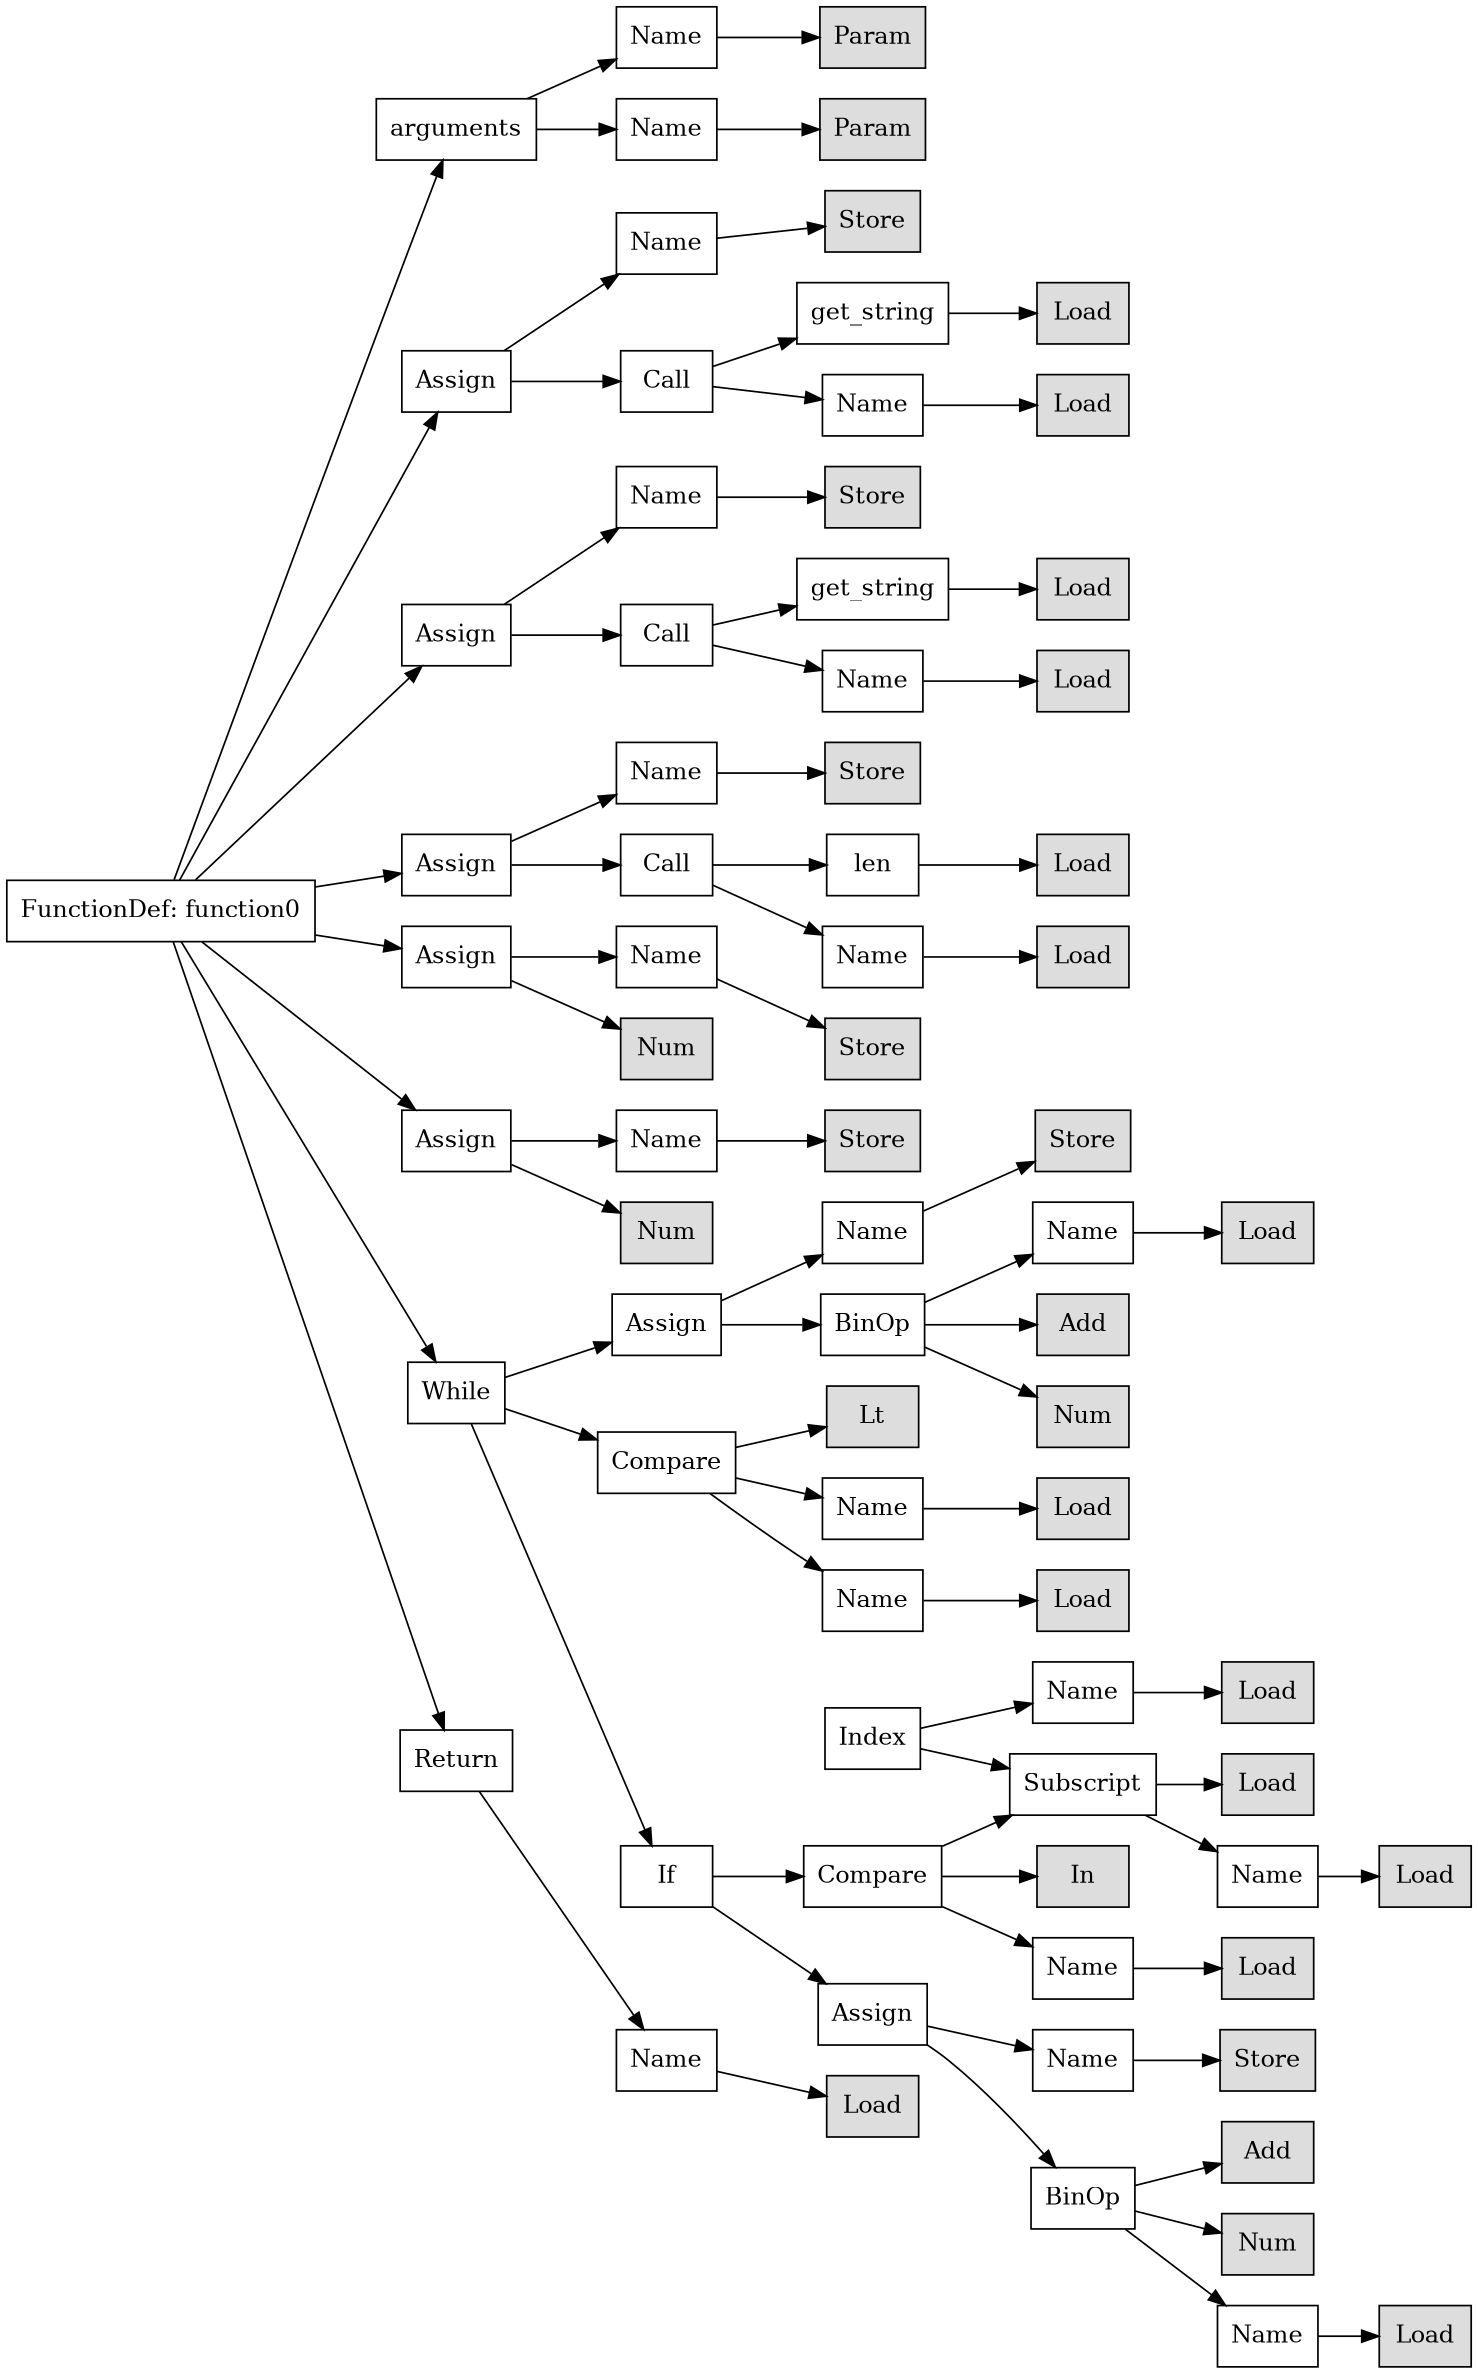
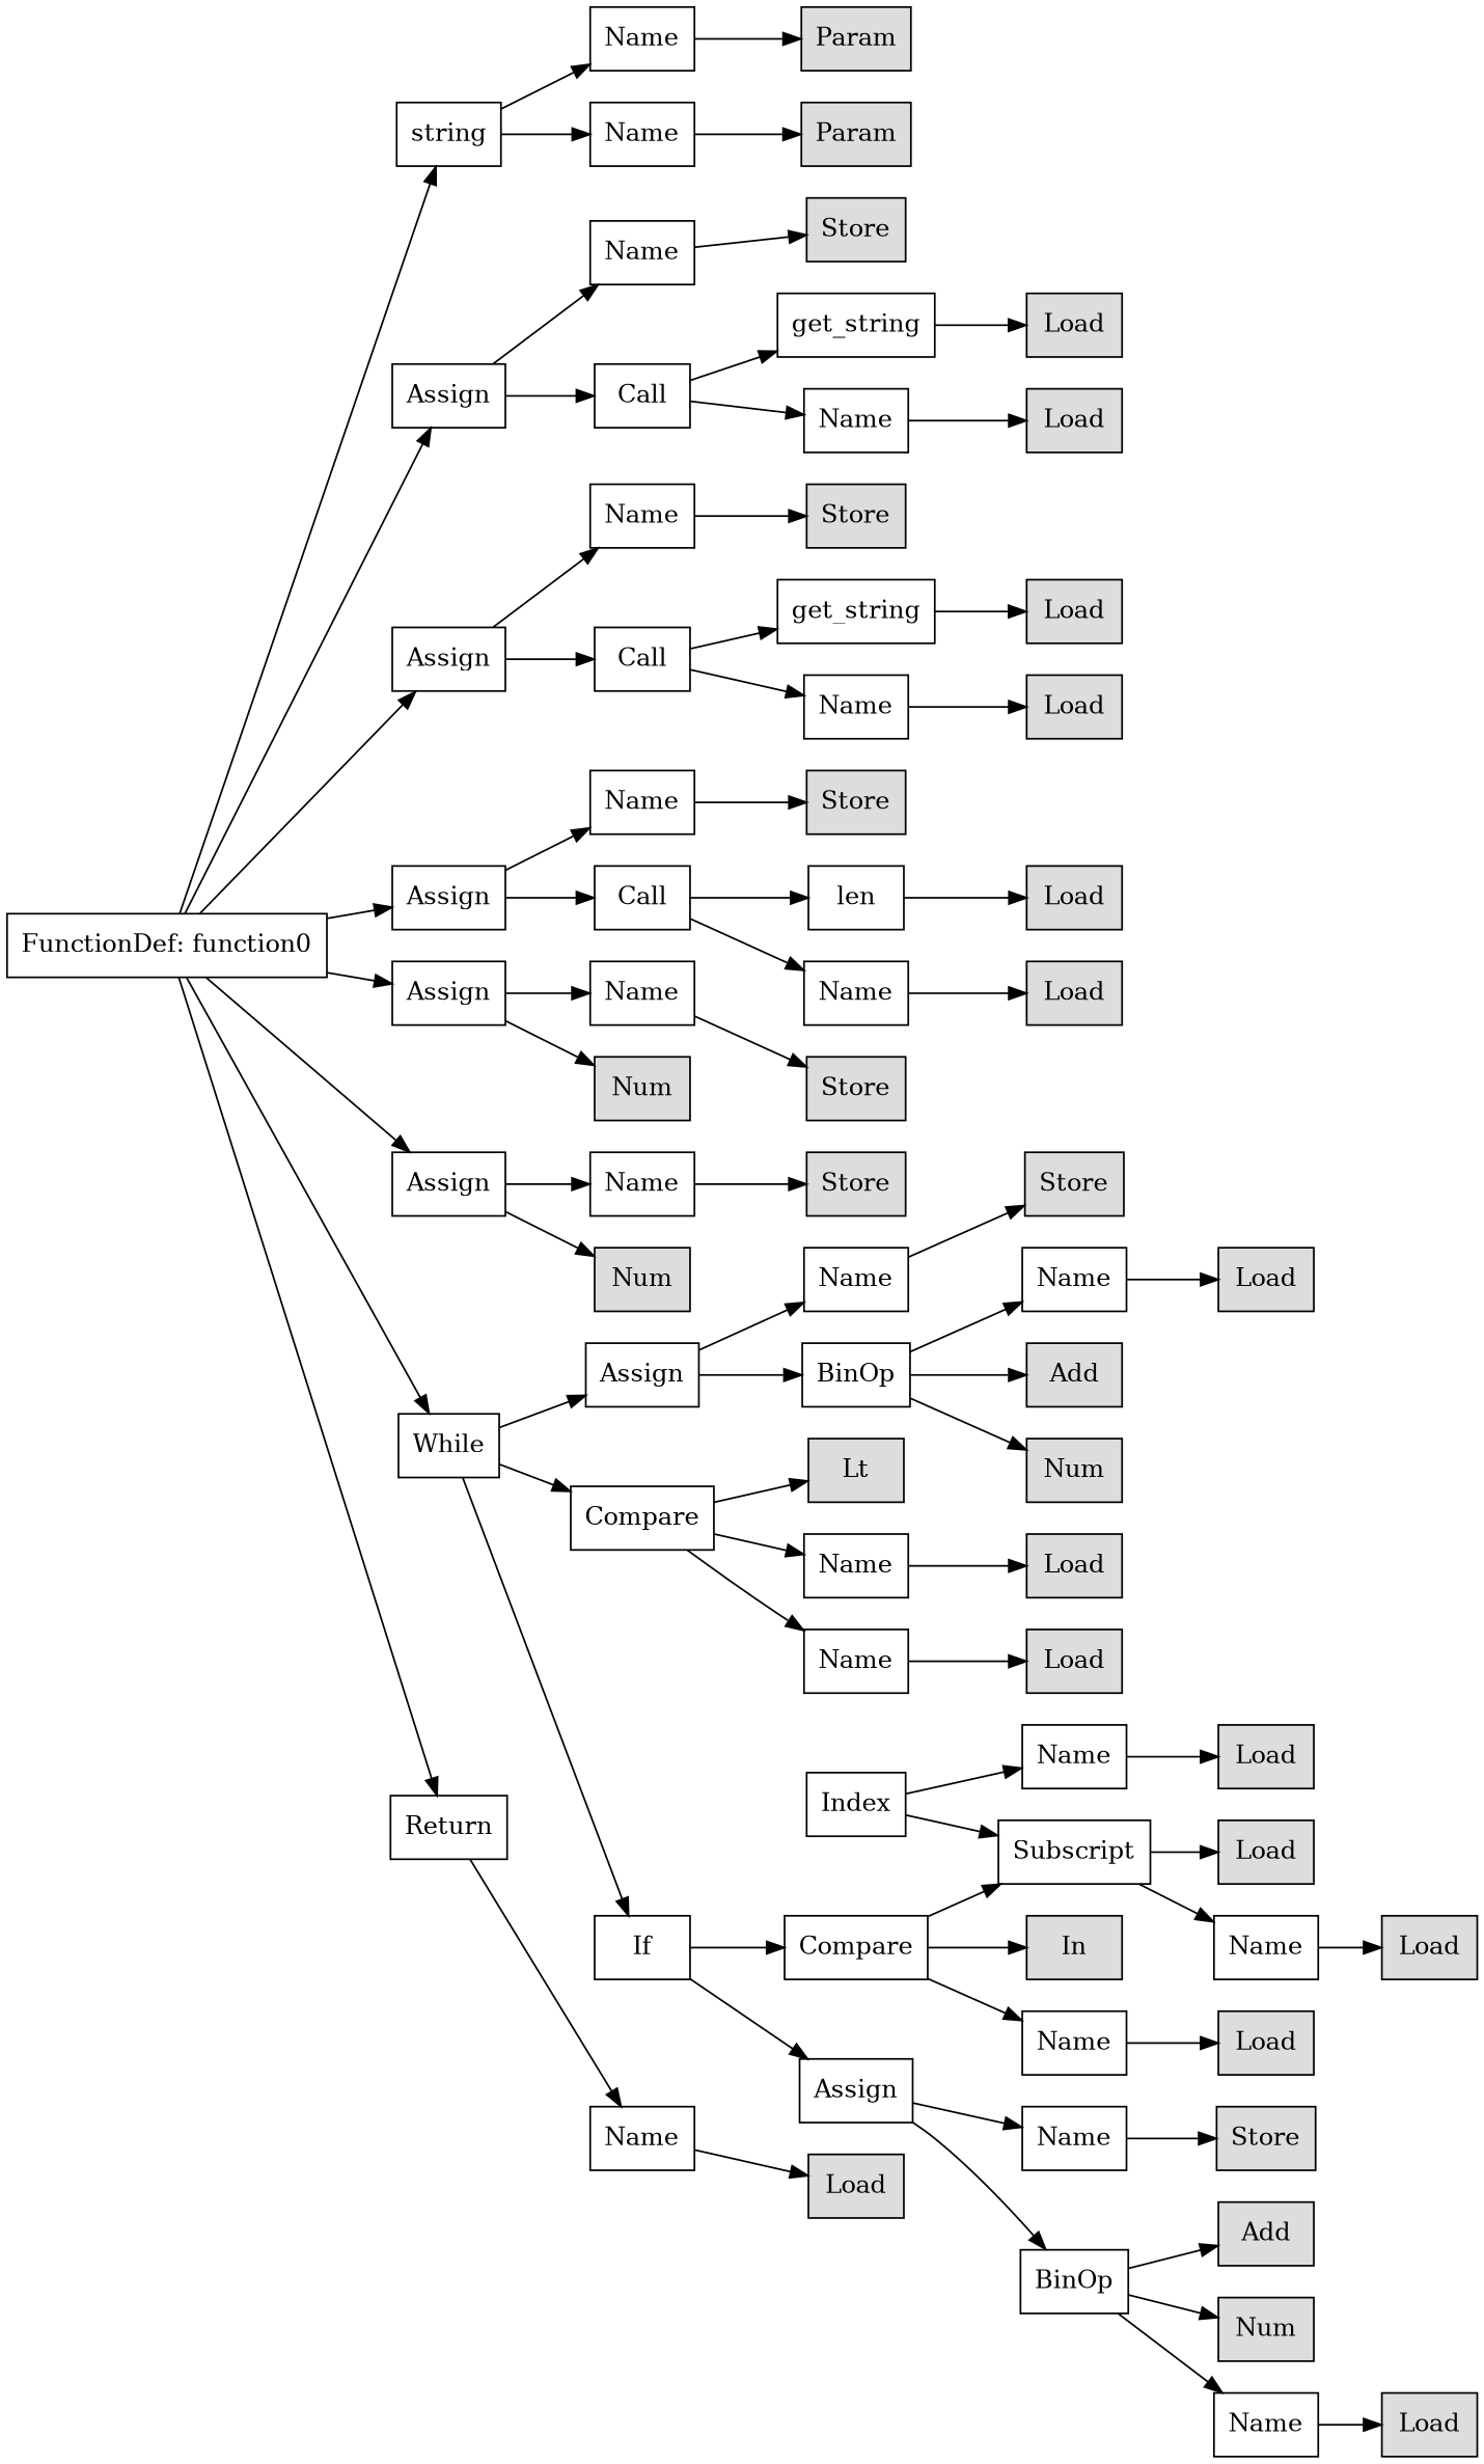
  digraph {
    rankdir=LR
    node [shape=rect]
    n1 [label="FunctionDef: function0"]
-   n2 [label=arguments]
+   n2 [label=string]
    n3 [label=Assign]
    n4 [label=Assign]
    n5 [label=Assign]
    n6 [label=Assign]
    n7 [label=Assign]
    n8 [label=While]
    n9 [label=Return]
    n10 [label=Name]
    n11 [label=Name]
    n12 [label=Name]
    n13 [label=Call]
    n14 [label=Name]
    n15 [label=Call]
    n16 [label=Name]
    n17 [label=Call]
    n18 [label=Name]
    n19 [fillcolor="#dddddd" label=Num style=filled]
    n20 [label=Name]
    n21 [fillcolor="#dddddd" label=Num style=filled]
    n22 [label=Compare]
    n23 [label=If]
    n24 [label=Assign]
    n25 [label=Name]
    n26 [fillcolor="#dddddd" label=Param style=filled]
    n27 [fillcolor="#dddddd" label=Param style=filled]
    n28 [fillcolor="#dddddd" label=Store style=filled]
    n29 [label=get_string]
    n30 [label=Name]
    n31 [fillcolor="#dddddd" label=Store style=filled]
    n32 [label=get_string]
    n33 [label=Name]
    n34 [fillcolor="#dddddd" label=Store style=filled]
    n35 [label=len]
    n36 [label=Name]
    n37 [fillcolor="#dddddd" label=Store style=filled]
    n38 [fillcolor="#dddddd" label=Store style=filled]
    n39 [label=Name]
    n40 [fillcolor="#dddddd" label=Lt style=filled]
    n41 [label=Name]
    n42 [label=Compare]
    n43 [label=Assign]
    n44 [label=Name]
    n45 [label=BinOp]
    n46 [fillcolor="#dddddd" label=Load style=filled]
    n47 [fillcolor="#dddddd" label=Load style=filled]
    n48 [fillcolor="#dddddd" label=Load style=filled]
    n49 [fillcolor="#dddddd" label=Load style=filled]
    n50 [fillcolor="#dddddd" label=Load style=filled]
    n51 [fillcolor="#dddddd" label=Load style=filled]
    n52 [fillcolor="#dddddd" label=Load style=filled]
    n53 [fillcolor="#dddddd" label=Load style=filled]
    n54 [fillcolor="#dddddd" label=Load style=filled]
    n55 [label=Subscript]
    n56 [fillcolor="#dddddd" label=In style=filled]
    n57 [label=Name]
    n58 [label=Name]
    n59 [label=BinOp]
    n60 [fillcolor="#dddddd" label=Store style=filled]
    n61 [label=Name]
    n62 [fillcolor="#dddddd" label=Add style=filled]
    n63 [fillcolor="#dddddd" label=Num style=filled]
    n64 [label=Name]
    n65 [fillcolor="#dddddd" label=Load style=filled]
    n66 [fillcolor="#dddddd" label=Load style=filled]
    n67 [fillcolor="#dddddd" label=Store style=filled]
    n68 [label=Name]
    n69 [fillcolor="#dddddd" label=Add style=filled]
    n70 [fillcolor="#dddddd" label=Num style=filled]
    n71 [fillcolor="#dddddd" label=Load style=filled]
    n72 [fillcolor="#dddddd" label=Load style=filled]
    n73 [label=Index]
    n74 [label=Name]
    n75 [fillcolor="#dddddd" label=Load style=filled]
    n76 [fillcolor="#dddddd" label=Load style=filled]
    n1 -> n2
    n1 -> n3
    n1 -> n4
    n1 -> n5
    n1 -> n6
    n1 -> n7
    n1 -> n8
    n1 -> n9
    n2 -> n10
    n2 -> n11
    n3 -> n12
    n3 -> n13
    n4 -> n14
    n4 -> n15
    n5 -> n16
    n5 -> n17
    n6 -> n18
    n6 -> n19
    n7 -> n20
    n7 -> n21
    n8 -> n22
    n8 -> n23
    n8 -> n24
    n9 -> n25
    n10 -> n26
    n11 -> n27
    n12 -> n28
    n13 -> n29
    n13 -> n30
    n14 -> n31
    n15 -> n32
    n15 -> n33
    n16 -> n34
    n17 -> n35
    n17 -> n36
    n18 -> n37
    n20 -> n38
    n22 -> n39
    n22 -> n40
    n22 -> n41
    n23 -> n42
    n23 -> n43
    n24 -> n44
    n24 -> n45
    n25 -> n46
    n29 -> n47
    n30 -> n48
    n32 -> n49
    n33 -> n50
    n35 -> n51
    n36 -> n52
    n39 -> n53
    n41 -> n54
    n42 -> n55
    n42 -> n56
    n42 -> n57
    n43 -> n58
    n43 -> n59
    n44 -> n60
    n45 -> n61
    n45 -> n62
    n45 -> n63
    n55 -> n64
    n55 -> n65
    n57 -> n66
    n58 -> n67
    n59 -> n68
    n59 -> n69
    n59 -> n70
    n61 -> n71
    n64 -> n72
    n68 -> n75
    n73 -> n55
    n73 -> n74
    n74 -> n76
  }
